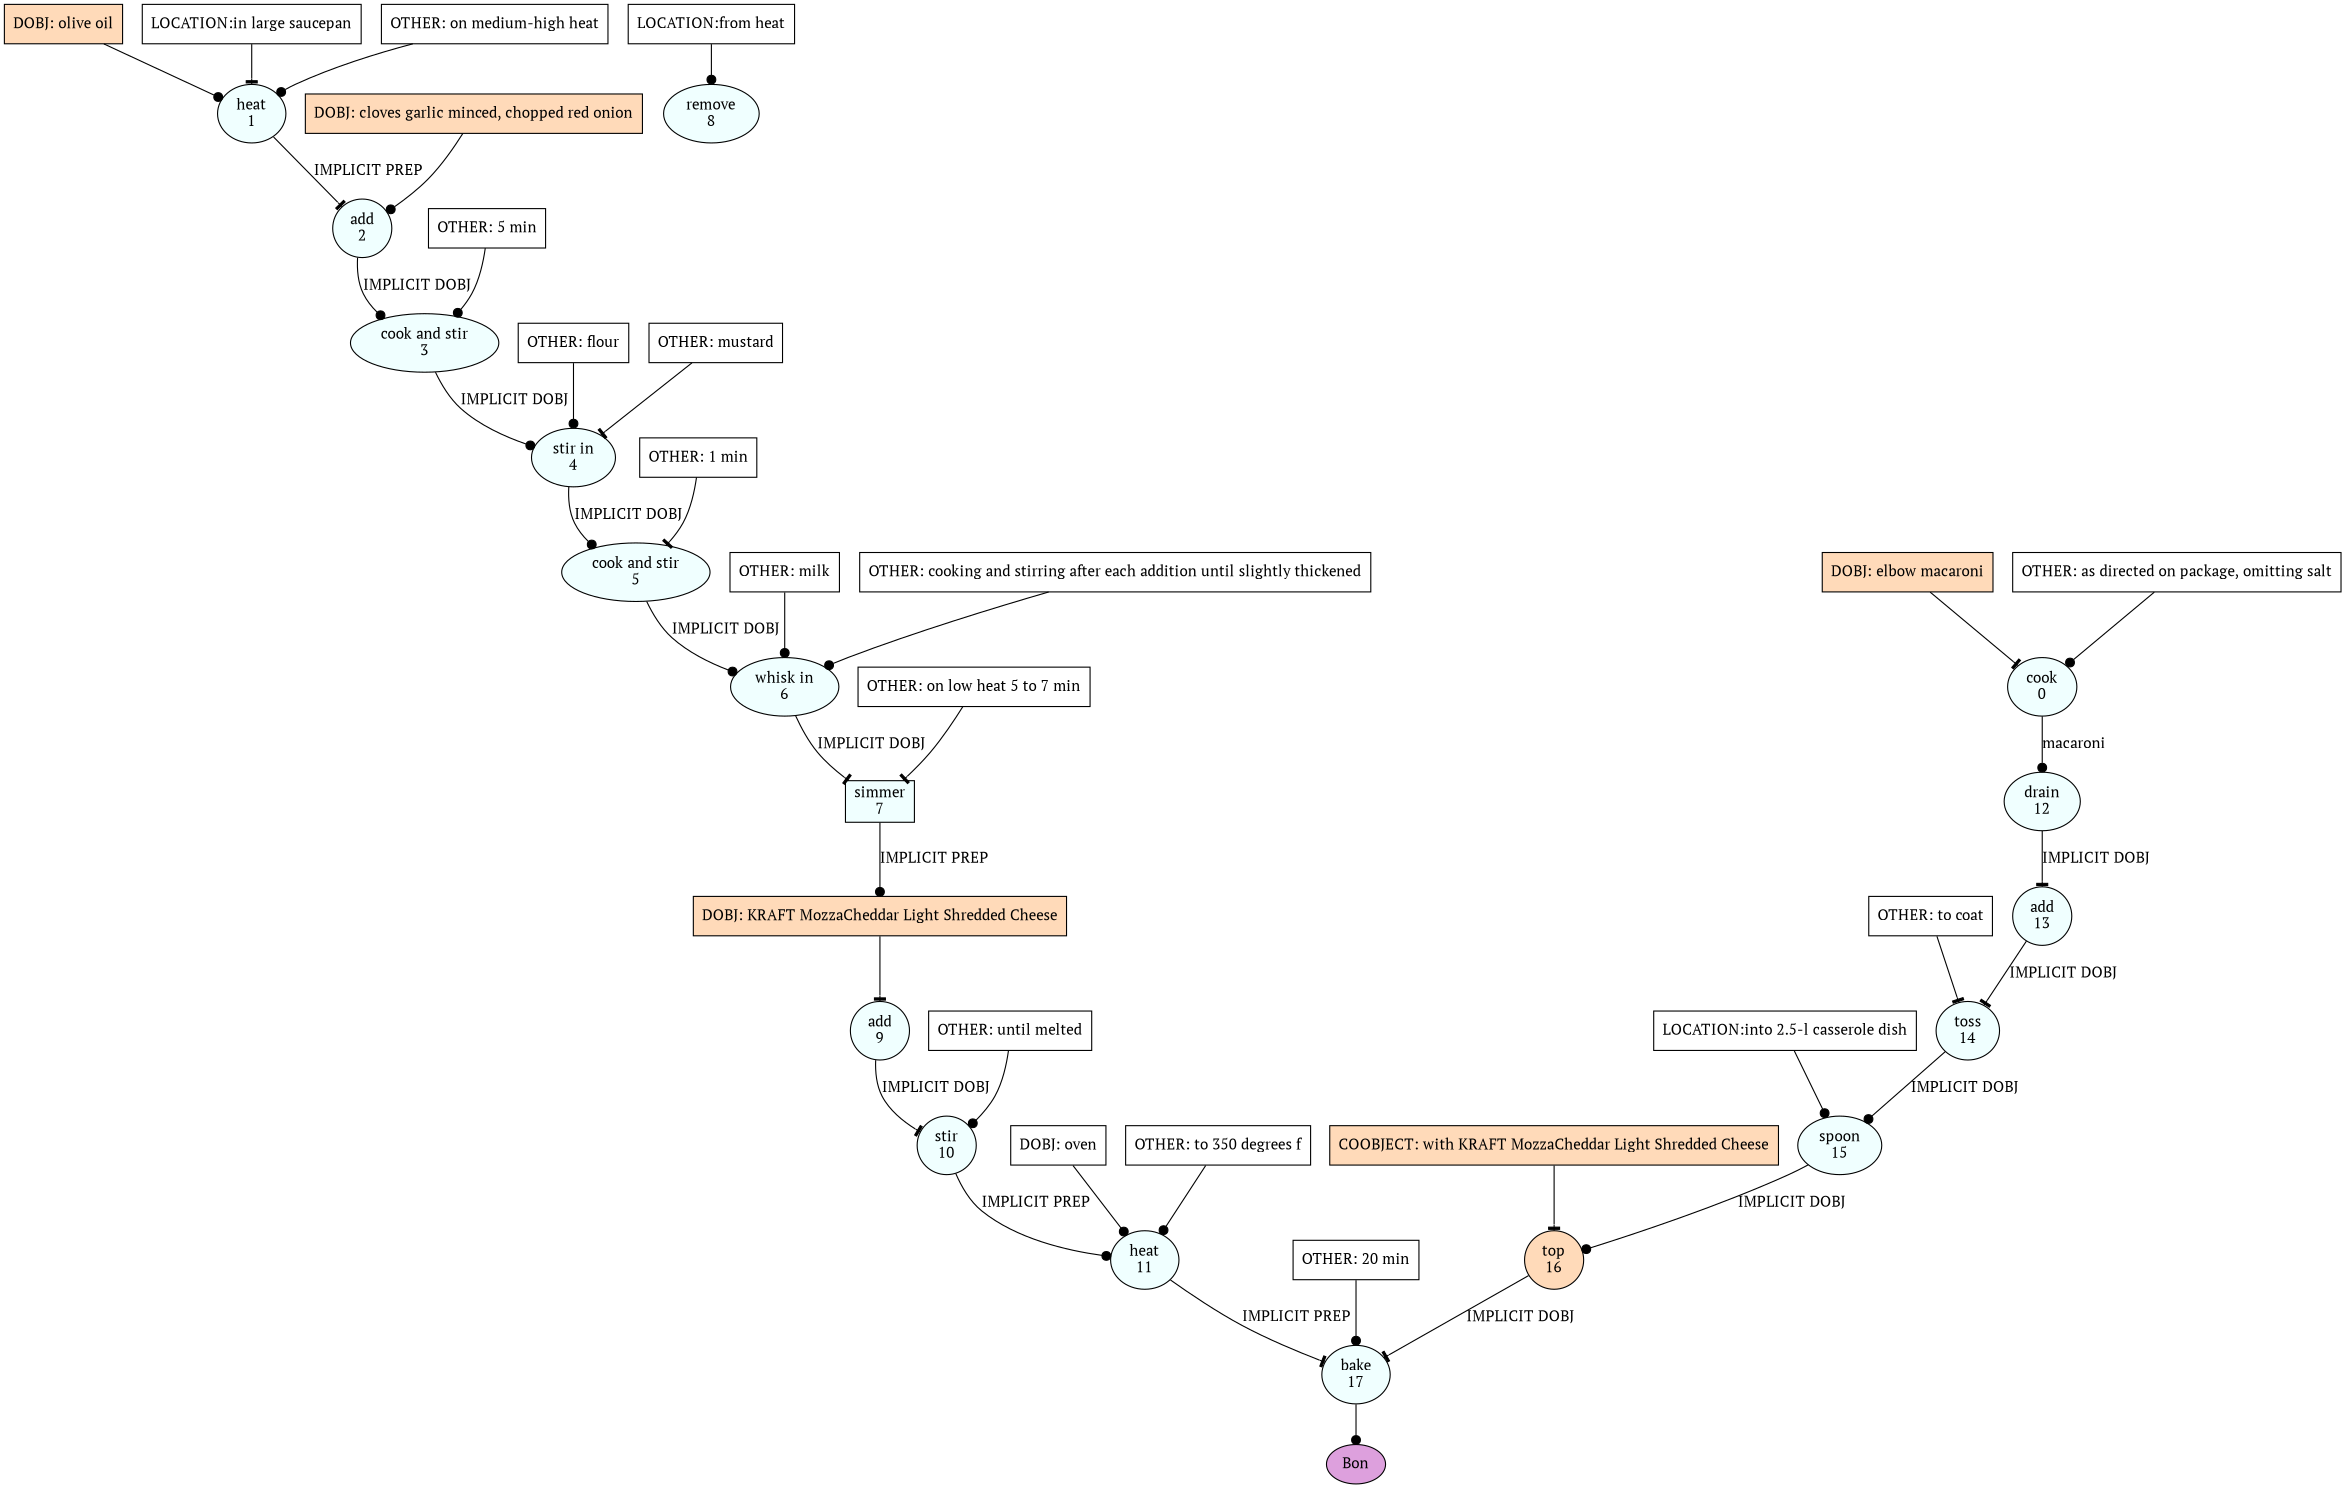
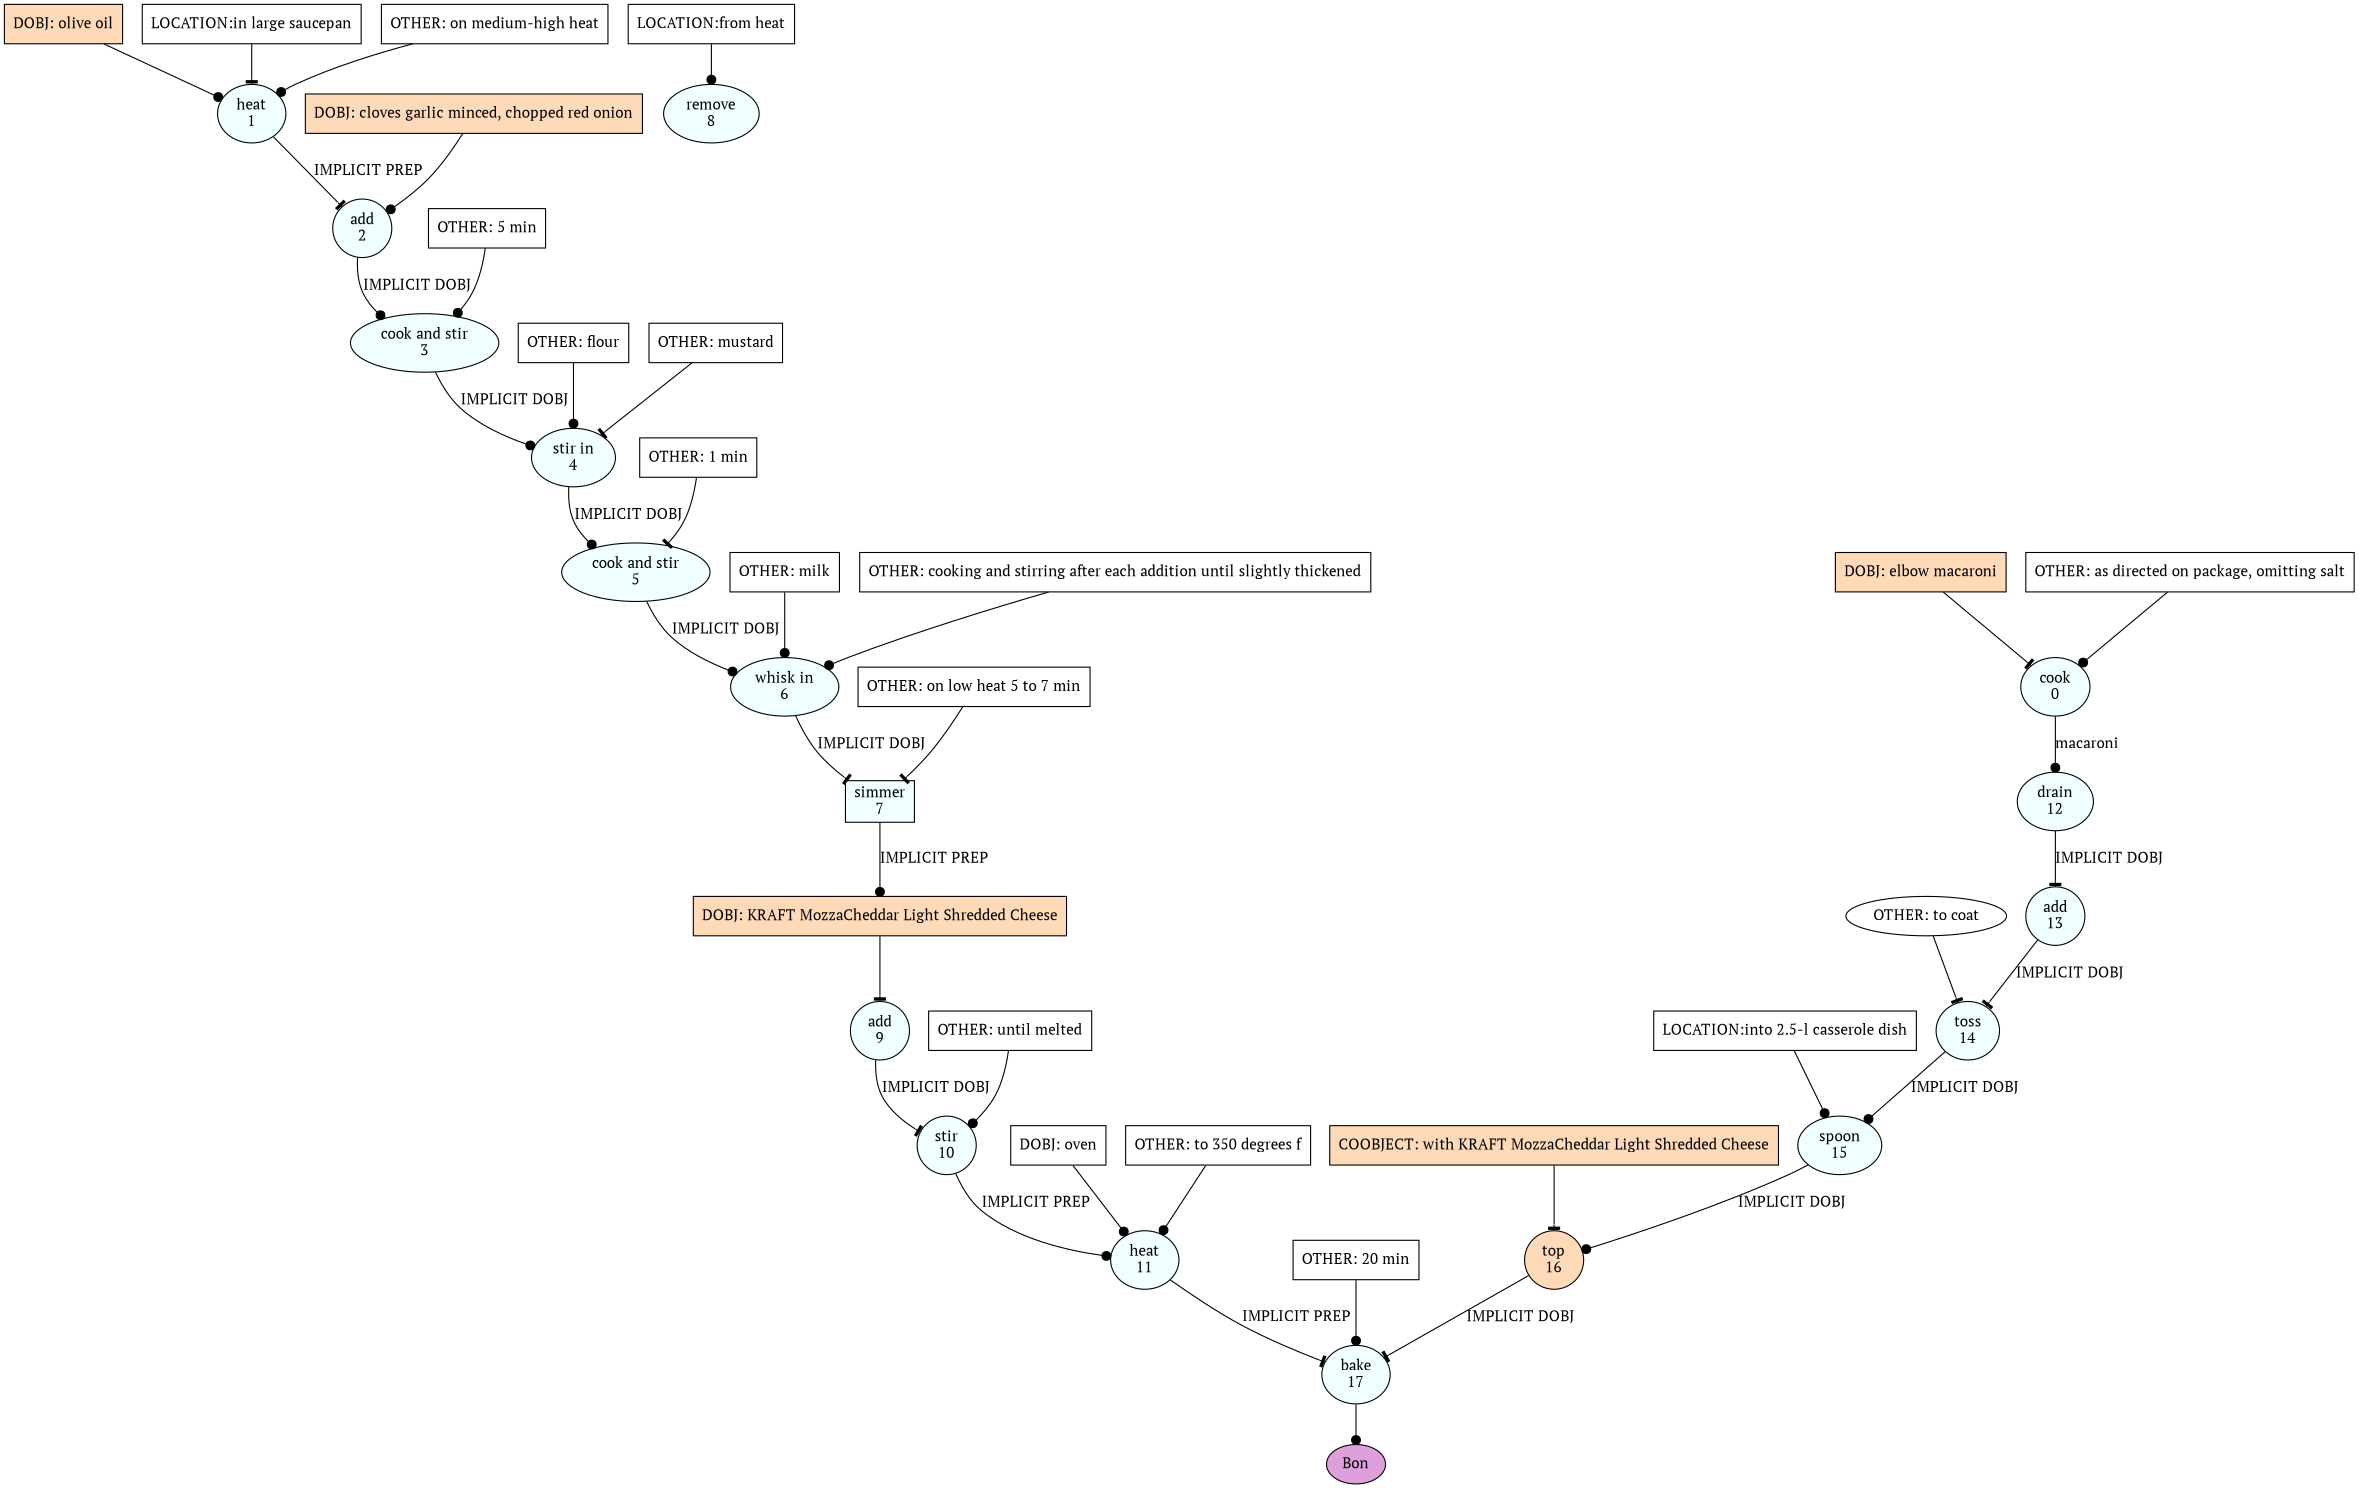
  digraph {
    fontname="PT Serif"
    node [fillcolor=azure fontname="PT Serif" shape=box style=filled]
    edge [arrowhead=dot fontname="PT Serif"]
    n1 [label="cook\n0" shape=oval]
    n2 [label="drain\n12" shape=oval]
    n3 [label="add\n13" shape=oval]
    n4 [label="heat\n1" shape=oval]
    n5 [label="add\n2" shape=oval]
    n6 [label="cook and stir\n3" shape=oval]
    n7 [label="stir in\n4" shape=oval]
    n8 [label="cook and stir\n5" shape=oval]
    n9 [label="whisk in\n6" shape=oval]
    n10 [label="simmer\n7"]
    n11 [fillcolor=peachpuff label="DOBJ: KRAFT MozzaCheddar Light Shredded Cheese"]
    n12 [label="add\n9" shape=oval]
    n13 [label="stir\n10" shape=oval]
    n14 [label="remove\n8" shape=oval]
    n15 [label="heat\n11" shape=oval]
    n16 [label="bake\n17" shape=oval]
    n17 [fillcolor=plum label=Bon shape=oval]
    n18 [label="toss\n14" shape=oval]
    n19 [label="spoon\n15" shape=oval]
    n20 [fillcolor=peachpuff label="top\n16" shape=oval]
    n21 [fillcolor=peachpuff label="DOBJ: elbow macaroni"]
    n22 [fillcolor=white label="OTHER: as directed on package, omitting salt"]
    n23 [fillcolor=peachpuff label="DOBJ: olive oil"]
    n24 [fillcolor=white label="LOCATION:in large saucepan"]
    n25 [fillcolor=white label="OTHER: on medium-high heat"]
    n26 [fillcolor=white label="LOCATION:from heat"]
    n27 [fillcolor=peachpuff label="DOBJ: cloves garlic minced, chopped red onion"]
    n28 [fillcolor=white label="OTHER: 5 min"]
    n29 [fillcolor=white label="OTHER: flour"]
    n30 [fillcolor=white label="OTHER: mustard"]
    n31 [fillcolor=white label="OTHER: 1 min"]
    n32 [fillcolor=white label="OTHER: milk"]
    n33 [fillcolor=white label="OTHER: cooking and stirring after each addition until slightly thickened"]
    n34 [fillcolor=white label="OTHER: on low heat 5 to 7 min"]
    n35 [fillcolor=white label="OTHER: until melted"]
    n36 [fillcolor=white label="DOBJ: oven"]
    n37 [fillcolor=white label="OTHER: to 350 degrees f"]
-   n38 [fillcolor=white label="OTHER: to coat"]
+   n38 [fillcolor=white label="OTHER: to coat" shape=ellipse]
    n39 [fillcolor=white label="LOCATION:into 2.5-l casserole dish"]
    n40 [fillcolor=peachpuff label="COOBJECT: with KRAFT MozzaCheddar Light Shredded Cheese"]
    n41 [fillcolor=white label="OTHER: 20 min"]
    n1 -> n2 [label=macaroni]
    n2 -> n3 [arrowhead=tee label="IMPLICIT DOBJ"]
    n3 -> n18 [arrowhead=tee label="IMPLICIT DOBJ"]
    n4 -> n5 [arrowhead=tee label="IMPLICIT PREP"]
    n5 -> n6 [label="IMPLICIT DOBJ"]
    n6 -> n7 [label="IMPLICIT DOBJ"]
    n7 -> n8 [label="IMPLICIT DOBJ"]
    n8 -> n9 [label="IMPLICIT DOBJ"]
    n9 -> n10 [arrowhead=tee label="IMPLICIT DOBJ"]
    n10 -> n11 [label="IMPLICIT PREP"]
    n11 -> n12 [arrowhead=tee]
    n12 -> n13 [arrowhead=tee label="IMPLICIT DOBJ"]
    n13 -> n15 [label="IMPLICIT PREP"]
    n15 -> n16 [arrowhead=tee label="IMPLICIT PREP"]
    n16 -> n17
    n18 -> n19 [label="IMPLICIT DOBJ"]
    n19 -> n20 [label="IMPLICIT DOBJ"]
    n20 -> n16 [arrowhead=tee label="IMPLICIT DOBJ"]
    n21 -> n1 [arrowhead=tee]
    n22 -> n1
    n23 -> n4
    n24 -> n4 [arrowhead=tee]
    n25 -> n4
    n26 -> n14
    n27 -> n5
    n28 -> n6
    n29 -> n7
    n30 -> n7 [arrowhead=tee]
    n31 -> n8 [arrowhead=tee]
    n32 -> n9
    n33 -> n9
    n34 -> n10 [arrowhead=tee]
    n35 -> n13
    n36 -> n15
    n37 -> n15
    n38 -> n18 [arrowhead=tee]
    n39 -> n19
    n40 -> n20 [arrowhead=tee]
    n41 -> n16
  }
